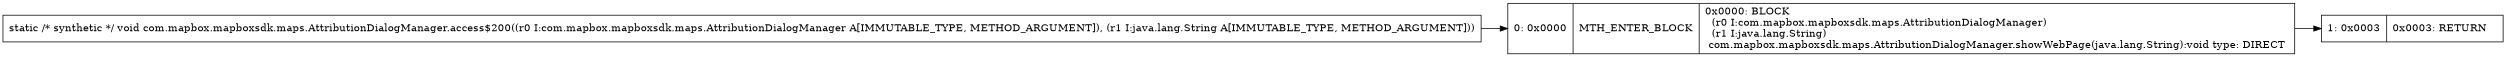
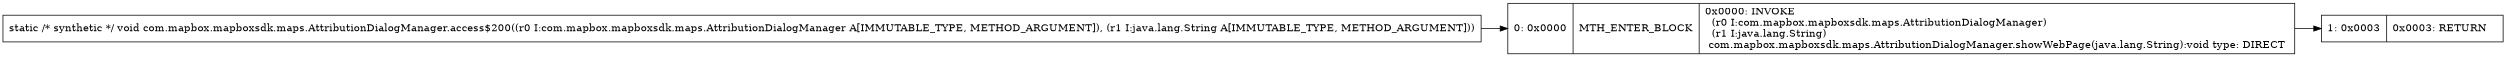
  digraph {
    rankdir=LR
    node [shape=record]
-   n1 [label="{0\:\ 0x0000|MTH_ENTER_BLOCK\l|0x0000: BLOCK  \l  (r0 I:com.mapbox.mapboxsdk.maps.AttributionDialogManager)\l  (r1 I:java.lang.String)\l com.mapbox.mapboxsdk.maps.AttributionDialogManager.showWebPage(java.lang.String):void type: DIRECT \l}"]
+   n1 [label="{0\:\ 0x0000|MTH_ENTER_BLOCK\l|0x0000: INVOKE  \l  (r0 I:com.mapbox.mapboxsdk.maps.AttributionDialogManager)\l  (r1 I:java.lang.String)\l com.mapbox.mapboxsdk.maps.AttributionDialogManager.showWebPage(java.lang.String):void type: DIRECT \l}"]
    n2 [label="{1\:\ 0x0003|0x0003: RETURN   \l}"]
    n3 [label="{static \/* synthetic *\/ void com.mapbox.mapboxsdk.maps.AttributionDialogManager.access$200((r0 I:com.mapbox.mapboxsdk.maps.AttributionDialogManager A[IMMUTABLE_TYPE, METHOD_ARGUMENT]), (r1 I:java.lang.String A[IMMUTABLE_TYPE, METHOD_ARGUMENT])) }"]
    n1 -> n2
    n3 -> n1
  }
